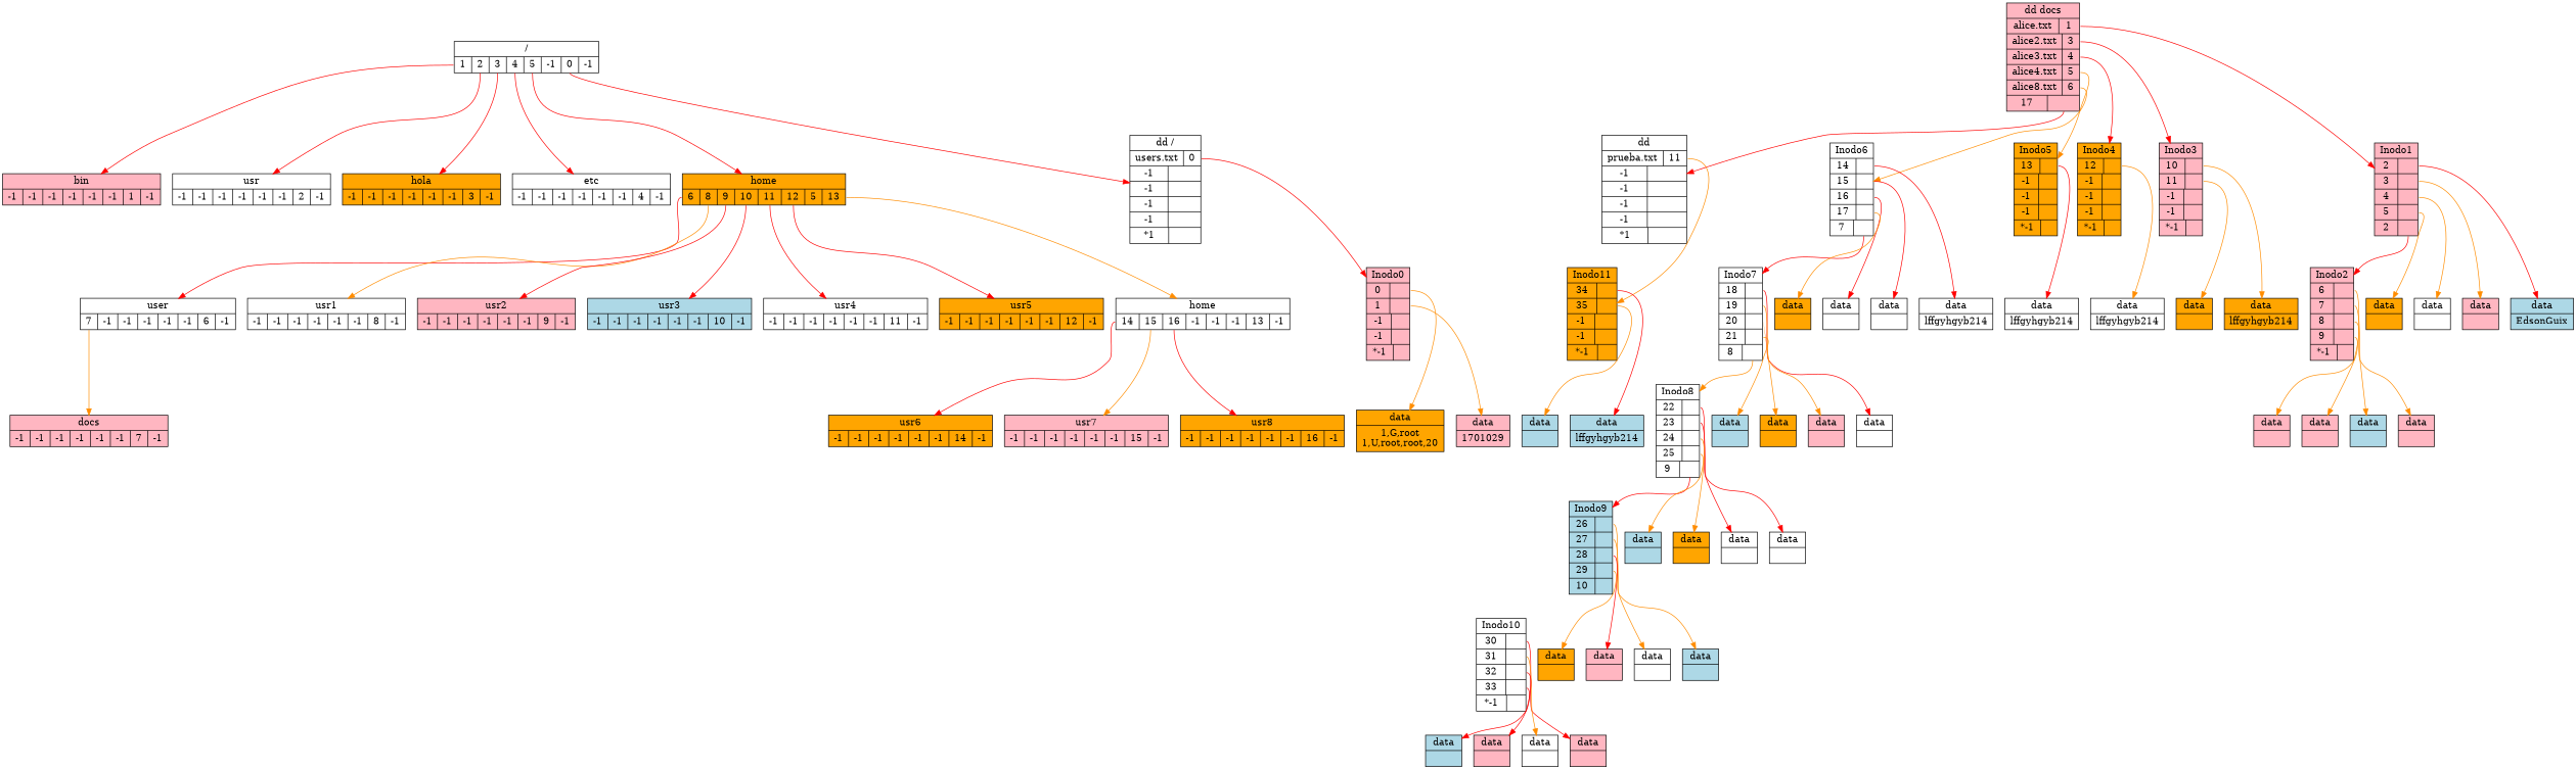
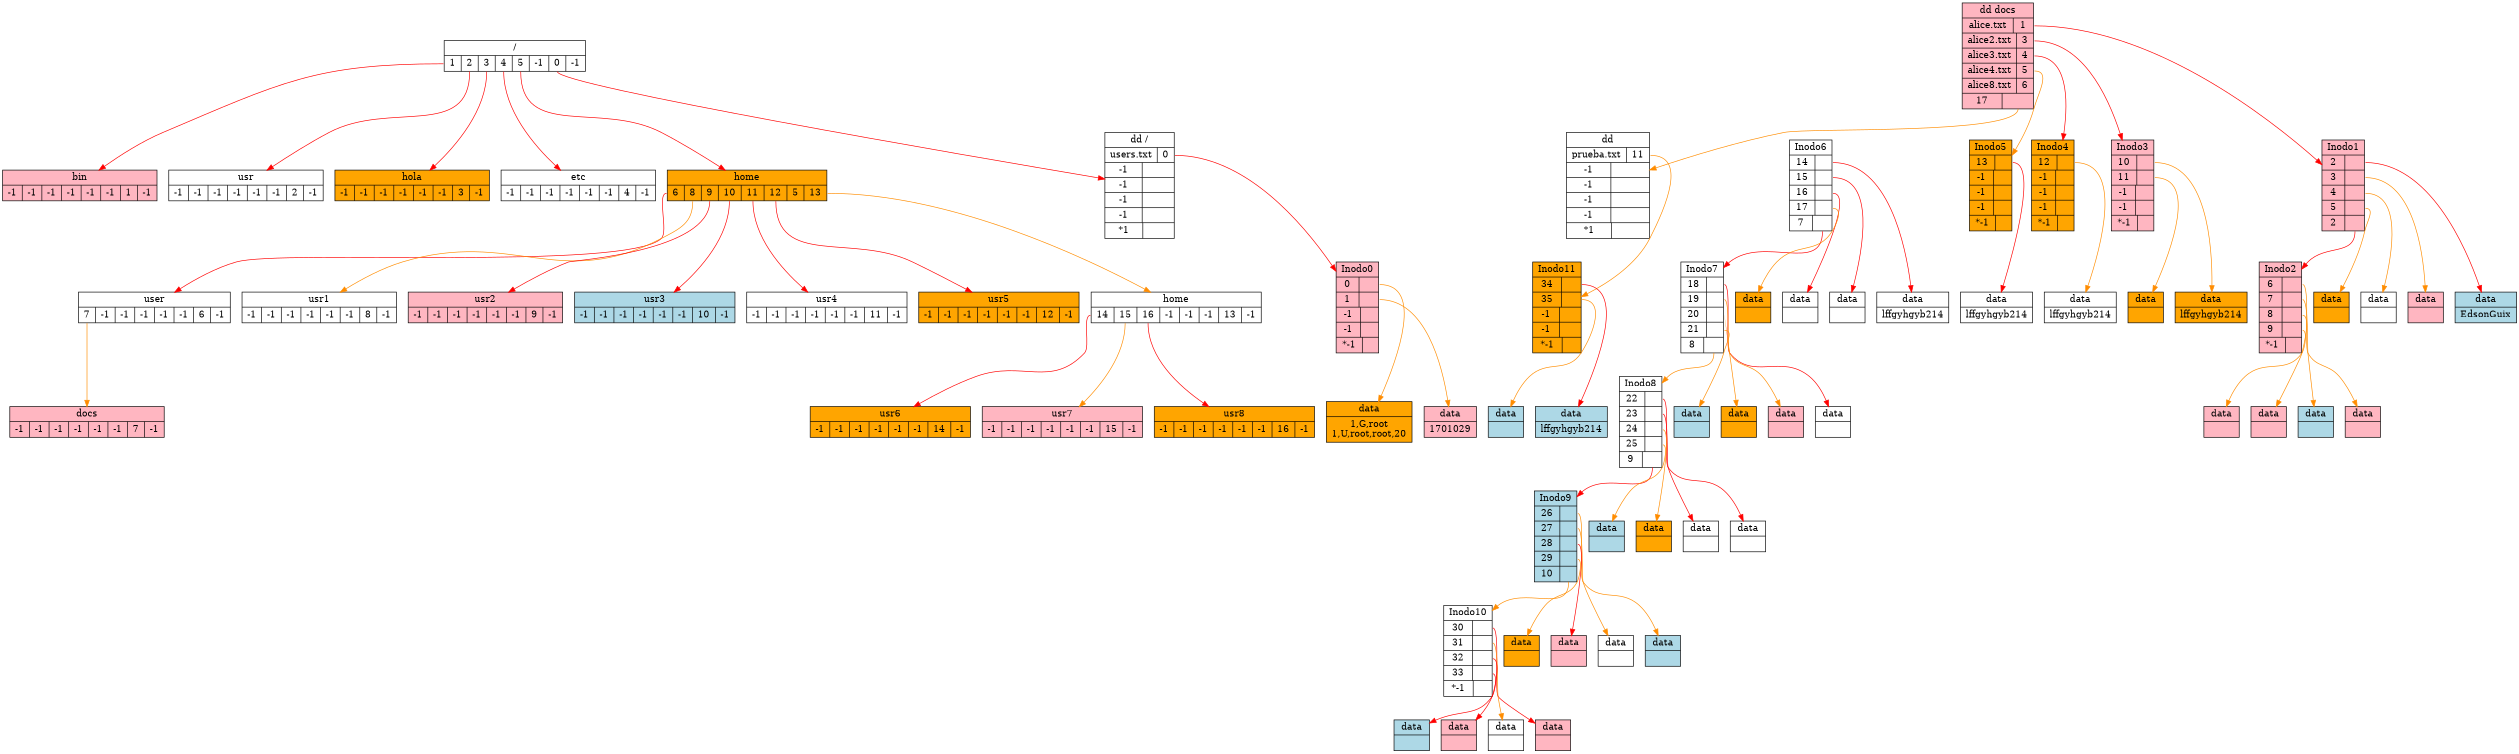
  digraph {
    rankdir=TB
    node [fillcolor=white shape=record style=filled]
    edge [color=red tailport=f0]
    n1 [label="{/|{<f0> 1|<f1>2|<f2> 3|<f3> 4|<f4> 5|<f5>-1|<f6>0|<f7> -1}}"]
    n2 [fillcolor=lightpink label="{bin|{<f0> -1|<f1>-1|<f2> -1|<f3> -1|<f4> -1|<f5>-1|<f6>1|<f7> -1}}"]
    n3 [label="{usr|{<f0> -1|<f1>-1|<f2> -1|<f3> -1|<f4> -1|<f5>-1|<f6>2|<f7> -1}}"]
    n4 [fillcolor=orange label="{hola|{<f0> -1|<f1>-1|<f2> -1|<f3> -1|<f4> -1|<f5>-1|<f6>3|<f7> -1}}"]
    n5 [label="{etc|{<f0> -1|<f1>-1|<f2> -1|<f3> -1|<f4> -1|<f5>-1|<f6>4|<f7> -1}}"]
    n6 [fillcolor=orange label="{home|{<f0> 6|<f1>8|<f2> 9|<f3> 10|<f4> 11|<f5>12|<f6>5|<f7> 13}}"]
    n7 [label="{ dd /|{<f0> users.txt| <f1> 0} |{-1 | } |{-1 | } |{-1 | } |{-1 | } |{*1 | <f10>  }}"]
    n8 [label="{user|{<f0> 7|<f1>-1|<f2> -1|<f3> -1|<f4> -1|<f5>-1|<f6>6|<f7> -1}}"]
    n9 [label="{usr1|{<f0> -1|<f1>-1|<f2> -1|<f3> -1|<f4> -1|<f5>-1|<f6>8|<f7> -1}}"]
    n10 [fillcolor=lightpink label="{usr2|{<f0> -1|<f1>-1|<f2> -1|<f3> -1|<f4> -1|<f5>-1|<f6>9|<f7> -1}}"]
    n11 [fillcolor=lightblue label="{usr3|{<f0> -1|<f1>-1|<f2> -1|<f3> -1|<f4> -1|<f5>-1|<f6>10|<f7> -1}}"]
    n12 [label="{usr4|{<f0> -1|<f1>-1|<f2> -1|<f3> -1|<f4> -1|<f5>-1|<f6>11|<f7> -1}}"]
    n13 [fillcolor=orange label="{usr5|{<f0> -1|<f1>-1|<f2> -1|<f3> -1|<f4> -1|<f5>-1|<f6>12|<f7> -1}}"]
    n14 [label="{home|{<f0> 14|<f1>15|<f2> 16|<f3> -1|<f4> -1|<f5>-1|<f6>13|<f7> -1}}"]
    n15 [fillcolor=lightpink label="{Inodo0|{0| <f0> }|{1| <f1> }|{-1 | <f2> }|{-1| <f3> }|{*-1 | <f4> }}"]
    n16 [fillcolor=lightpink label="{docs|{<f0> -1|<f1>-1|<f2> -1|<f3> -1|<f4> -1|<f5>-1|<f6>7|<f7> -1}}"]
    n17 [fillcolor=orange label="{usr6|{<f0> -1|<f1>-1|<f2> -1|<f3> -1|<f4> -1|<f5>-1|<f6>14|<f7> -1}}"]
    n18 [fillcolor=lightpink label="{usr7|{<f0> -1|<f1>-1|<f2> -1|<f3> -1|<f4> -1|<f5>-1|<f6>15|<f7> -1}}"]
    n19 [fillcolor=orange label="{usr8|{<f0> -1|<f1>-1|<f2> -1|<f3> -1|<f4> -1|<f5>-1|<f6>16|<f7> -1}}"]
    n20 [fillcolor=orange label="{data| <f1> 1,G,root\n1,U,root,root,20}}"]
    n21 [fillcolor=lightpink label="{data| <f1> 1701029\n}}"]
    n22 [fillcolor=lightpink label="{ dd docs|{<f0> alice.txt| <f1> 1} |{<f1> alice2.txt| <f2> 3} |{<f2> alice3.txt| <f3> 4} |{<f3> alice4.txt| <f4> 5} |{<f4> alice8.txt| <f5> 6} |{17 | <f10>  }}"]
    n23 [fillcolor=lightpink label="{Inodo1|{2| <f0> }|{3| <f1> }|{4 | <f2> }|{5| <f3> }|{2 | <f4> }}"]
    n24 [fillcolor=lightpink label="{Inodo3|{10| <f0> }|{11| <f1> }|{-1 | <f2> }|{-1| <f3> }|{*-1 | <f4> }}"]
    n25 [fillcolor=orange label="{Inodo4|{12| <f0> }|{-1| <f1> }|{-1 | <f2> }|{-1| <f3> }|{*-1 | <f4> }}"]
    n26 [fillcolor=orange label="{Inodo5|{13| <f0> }|{-1| <f1> }|{-1 | <f2> }|{-1| <f3> }|{*-1 | <f4> }}"]
    n27 [label="{Inodo6|{14| <f0> }|{15| <f1> }|{16 | <f2> }|{17| <f3> }|{7 | <f4> }}"]
    n28 [label="{ dd |{<f0> prueba.txt| <f1> 11} |{-1 | } |{-1 | } |{-1 | } |{-1 | } |{*1 | <f10>  }}"]
    n29 [fillcolor=lightpink label="{Inodo2|{6| <f0> }|{7| <f1> }|{8 | <f2> }|{9| <f3> }|{*-1 | <f4> }}"]
    n30 [fillcolor=lightblue label="{data| <f1> EdsonGuix}}"]
    n31 [fillcolor=lightpink label="{data| <f1>  }}"]
    n32 [label="{data| <f1>  }}"]
    n33 [fillcolor=orange label="{data| <f1>  }}"]
    n34 [fillcolor=orange label="{data| <f1> lffgyhgyb214}}"]
    n35 [fillcolor=orange label="{data| <f1>  }}"]
    n36 [label="{data| <f1> lffgyhgyb214}}"]
    n37 [label="{data| <f1> lffgyhgyb214}}"]
    n38 [label="{Inodo7|{18| <f0> }|{19| <f1> }|{20 | <f2> }|{21| <f3> }|{8 | <f4> }}"]
    n39 [label="{data| <f1> lffgyhgyb214}}"]
    n40 [label="{data| <f1>  }}"]
    n41 [label="{data| <f1>  }}"]
    n42 [fillcolor=orange label="{data| <f1>  }}"]
    n43 [fillcolor=orange label="{Inodo11|{34| <f0> }|{35| <f1> }|{-1 | <f2> }|{-1| <f3> }|{*-1 | <f4> }}"]
    n44 [fillcolor=lightpink label="{data| <f1>  }}"]
    n45 [fillcolor=lightblue label="{data| <f1>  }}"]
    n46 [fillcolor=lightpink label="{data| <f1>  }}"]
    n47 [fillcolor=lightpink label="{data| <f1>  }}"]
    n48 [label="{Inodo8|{22| <f0> }|{23| <f1> }|{24 | <f2> }|{25| <f3> }|{9 | <f4> }}"]
    n49 [label="{data| <f1>  }}"]
    n50 [fillcolor=lightpink label="{data| <f1>  }}"]
    n51 [fillcolor=orange label="{data| <f1>  }}"]
    n52 [fillcolor=lightblue label="{data| <f1>  }}"]
    n53 [fillcolor=lightblue label="{data| <f1> lffgyhgyb214}}"]
    n54 [fillcolor=lightblue label="{data| <f1>  }}"]
    n55 [fillcolor=lightblue label="{Inodo9|{26| <f0> }|{27| <f1> }|{28 | <f2> }|{29| <f3> }|{10 | <f4> }}"]
    n56 [label="{data| <f1>  }}"]
    n57 [label="{data| <f1>  }}"]
    n58 [fillcolor=orange label="{data| <f1>  }}"]
    n59 [fillcolor=lightblue label="{data| <f1>  }}"]
    n60 [label="{Inodo10|{30| <f0> }|{31| <f1> }|{32 | <f2> }|{33| <f3> }|{*-1 | <f4> }}"]
    n61 [fillcolor=lightblue label="{data| <f1>  }}"]
    n62 [label="{data| <f1>  }}"]
    n63 [fillcolor=lightpink label="{data| <f1>  }}"]
    n64 [fillcolor=orange label="{data| <f1>  }}"]
    n65 [fillcolor=lightpink label="{data| <f1>  }}"]
    n66 [label="{data| <f1>  }}"]
    n67 [fillcolor=lightpink label="{data| <f1>  }}"]
    n68 [fillcolor=lightblue label="{data| <f1>  }}"]
    n1 -> n2
    n1 -> n3 [tailport=f1]
    n1 -> n4 [tailport=f2]
    n1 -> n5 [tailport=f3]
    n1 -> n6 [tailport=f4]
    n1 -> n7 [tailport=f6]
    n6 -> n8
    n6 -> n9 [color=darkorange tailport=f1]
    n6 -> n10 [tailport=f2]
    n6 -> n11 [tailport=f3]
    n6 -> n12 [tailport=f4]
    n6 -> n13 [tailport=f5]
    n6 -> n14 [color=darkorange tailport=f7]
    n7 -> n15 [tailport=f1]
    n8 -> n16 [color=darkorange]
    n14 -> n17
    n14 -> n18 [color=darkorange tailport=f1]
    n14 -> n19 [tailport=f2]
    n15 -> n20 [color=darkorange]
    n15 -> n21 [color=darkorange tailport=f1]
    n22 -> n23 [tailport=f1]
    n22 -> n24 [tailport=f2]
    n22 -> n25 [tailport=f3]
    n22 -> n26 [color=darkorange tailport=f4]
-   n22 -> n27 [color=darkorange tailport=f5]
-   n22 -> n28 [tailport=f10]
+   n22 -> n28 [color=darkorange tailport=f10]
    n23 -> n29 [tailport=f4]
    n23 -> n30
    n23 -> n31 [color=darkorange tailport=f1]
    n23 -> n32 [color=darkorange tailport=f2]
    n23 -> n33 [color=darkorange tailport=f3]
    n24 -> n34 [color=darkorange]
    n24 -> n35 [color=darkorange tailport=f1]
    n25 -> n36 [color=darkorange]
    n26 -> n37
    n27 -> n38 [tailport=f4]
    n27 -> n39
    n27 -> n40 [tailport=f1]
    n27 -> n41 [tailport=f2]
    n27 -> n42 [color=darkorange tailport=f3]
    n28 -> n43 [color=darkorange tailport=f1]
    n29 -> n44 [color=darkorange]
    n29 -> n45 [color=darkorange tailport=f1]
    n29 -> n46 [color=darkorange tailport=f2]
    n29 -> n47 [color=darkorange tailport=f3]
    n38 -> n48 [color=darkorange tailport=f4]
    n38 -> n49
    n38 -> n50 [color=darkorange tailport=f1]
    n38 -> n51 [color=darkorange tailport=f2]
    n38 -> n52 [color=darkorange tailport=f3]
    n43 -> n53
    n43 -> n54 [color=darkorange tailport=f1]
    n48 -> n55 [tailport=f4]
    n48 -> n56
    n48 -> n57 [tailport=f1]
    n48 -> n58 [color=darkorange tailport=f2]
    n48 -> n59 [color=darkorange tailport=f3]
+   n55 -> n60 [color=darkorange tailport=f4]
    n55 -> n61 [color=darkorange]
    n55 -> n62 [color=darkorange tailport=f1]
    n55 -> n63 [tailport=f2]
    n55 -> n64 [color=darkorange tailport=f3]
    n60 -> n65
    n60 -> n66 [color=darkorange tailport=f1]
    n60 -> n67 [tailport=f2]
    n60 -> n68 [tailport=f3]
  }
